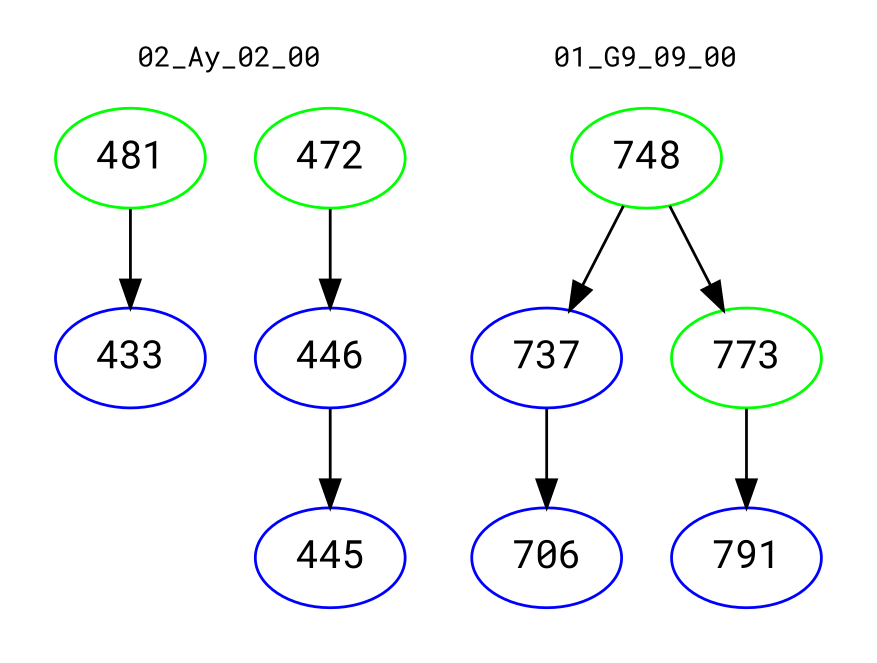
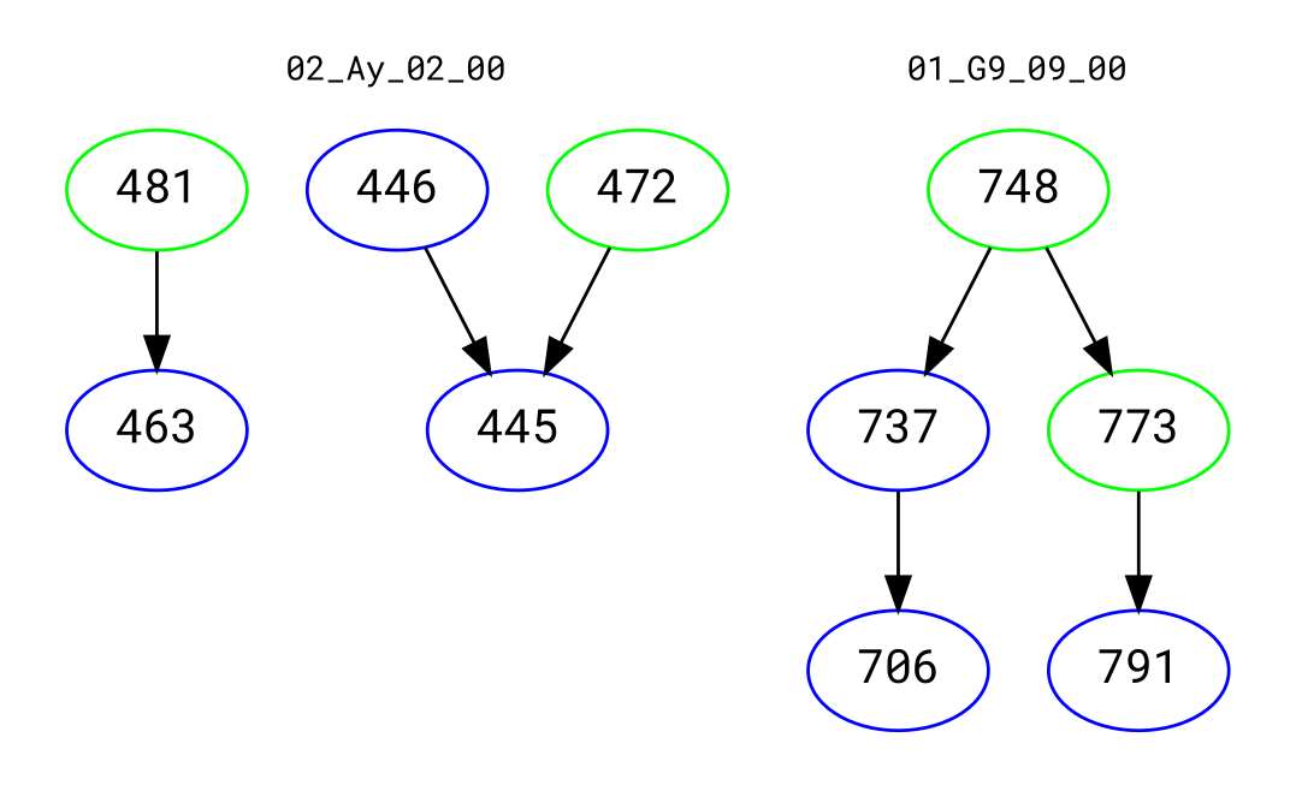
  digraph {
    fontname="Roboto Mono"
    node [color=blue fontname="Roboto Mono"]
    edge [color=black fontname="Roboto Mono"]
    n1 [color=green label=472]
    n2 [label=446]
    n3 [color=green label=481]
    n4 [label=445]
-   n5 [label=433]
+   n5 [label=463]
    n6 [color=green label=748]
    n7 [label=737]
    n8 [color=green label=773]
    n9 [label=706]
    n10 [label=791]
    subgraph cluster_1 {
      color=white
      fontsize=10
      label="02_Ay_02_00"
      n1
      n2
      n3
      n4
      n5
    }
    subgraph cluster_2 {
      color=white
      fontsize=10
      label="01_G9_09_00"
      n6
      n7
      n8
      n9
      n10
    }
-   n1 -> n2
+   n1 -> n4
    n2 -> n4
    n3 -> n5
    n6 -> n7
    n6 -> n8
    n7 -> n9
    n8 -> n10
  }
